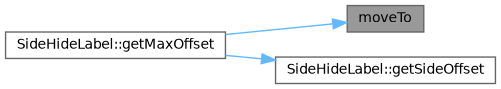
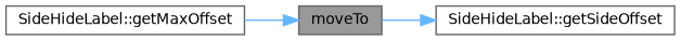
  digraph {
    rankdir=LR
    node [color=grey40 fillcolor=white fontname=Helvetica fontsize=10 shape=box style=filled]
    edge [color=steelblue1 fontname=Helvetica fontsize=10 labelfontname=Helvetica labelfontsize=10 style=solid]
    n1 [color=gray40 fillcolor=grey60 fontcolor=black height=0.2 label=moveTo width=0.4]
    n2 [height=0.2 label="SideHideLabel::getSideOffset" width=0.4]
    n3 [height=0.2 label="SideHideLabel::getMaxOffset" width=0.4]
-   n3 -> n2
+   n1 -> n2
    n3 -> n1
  }
